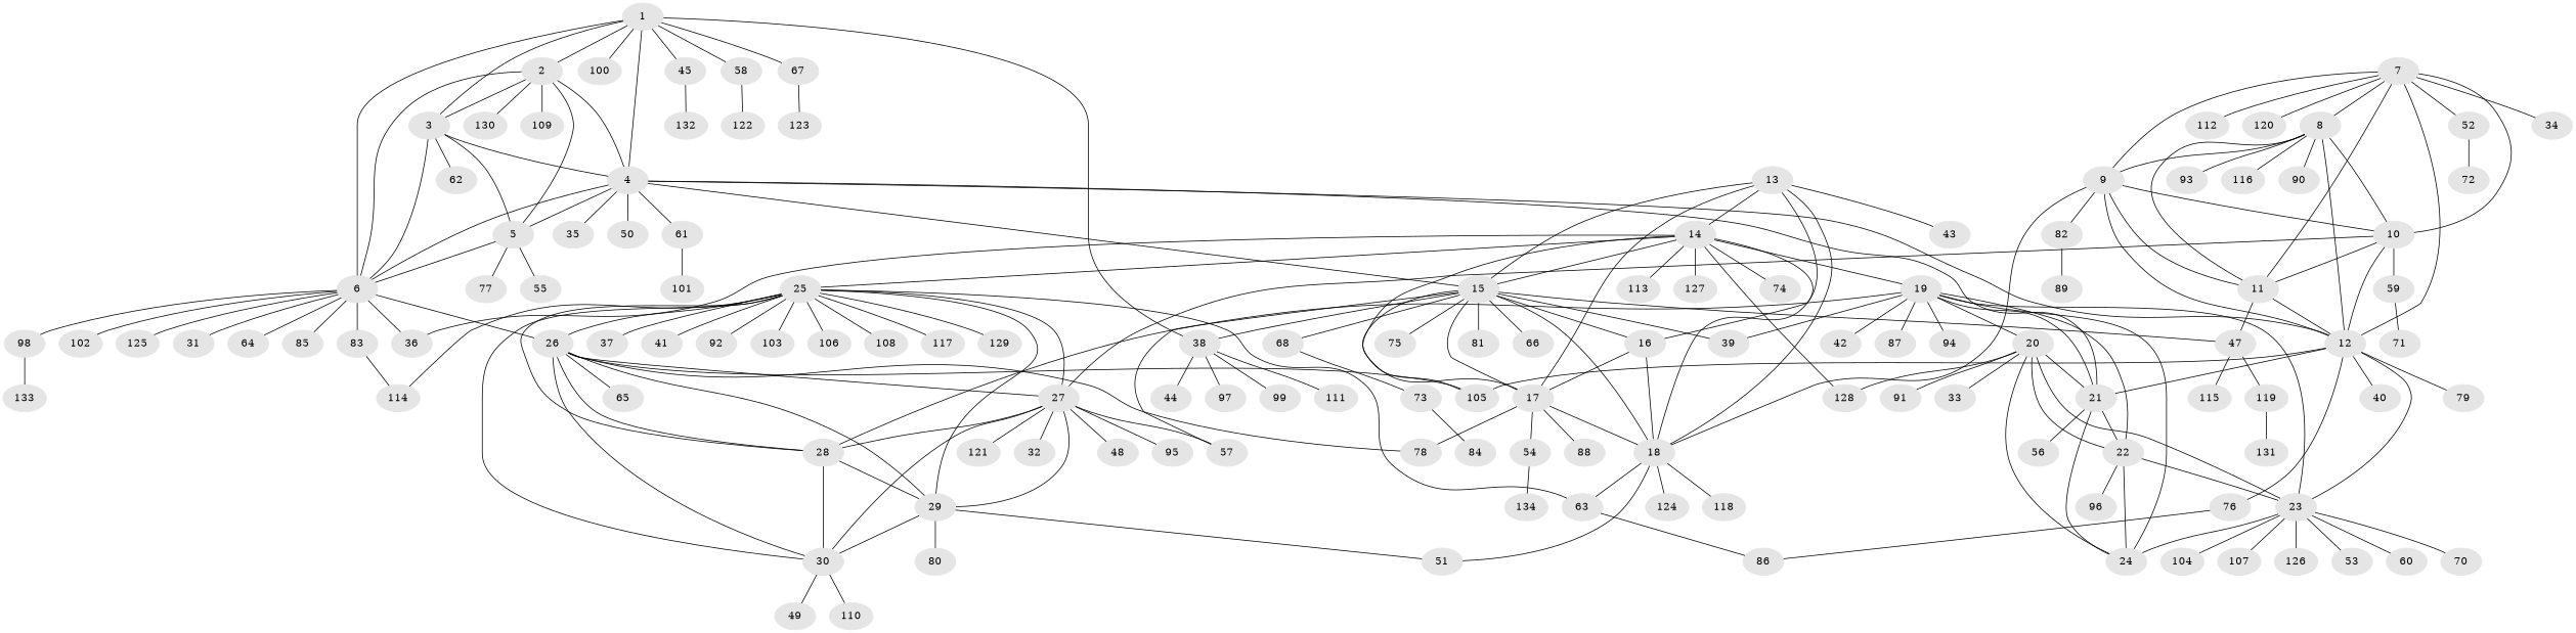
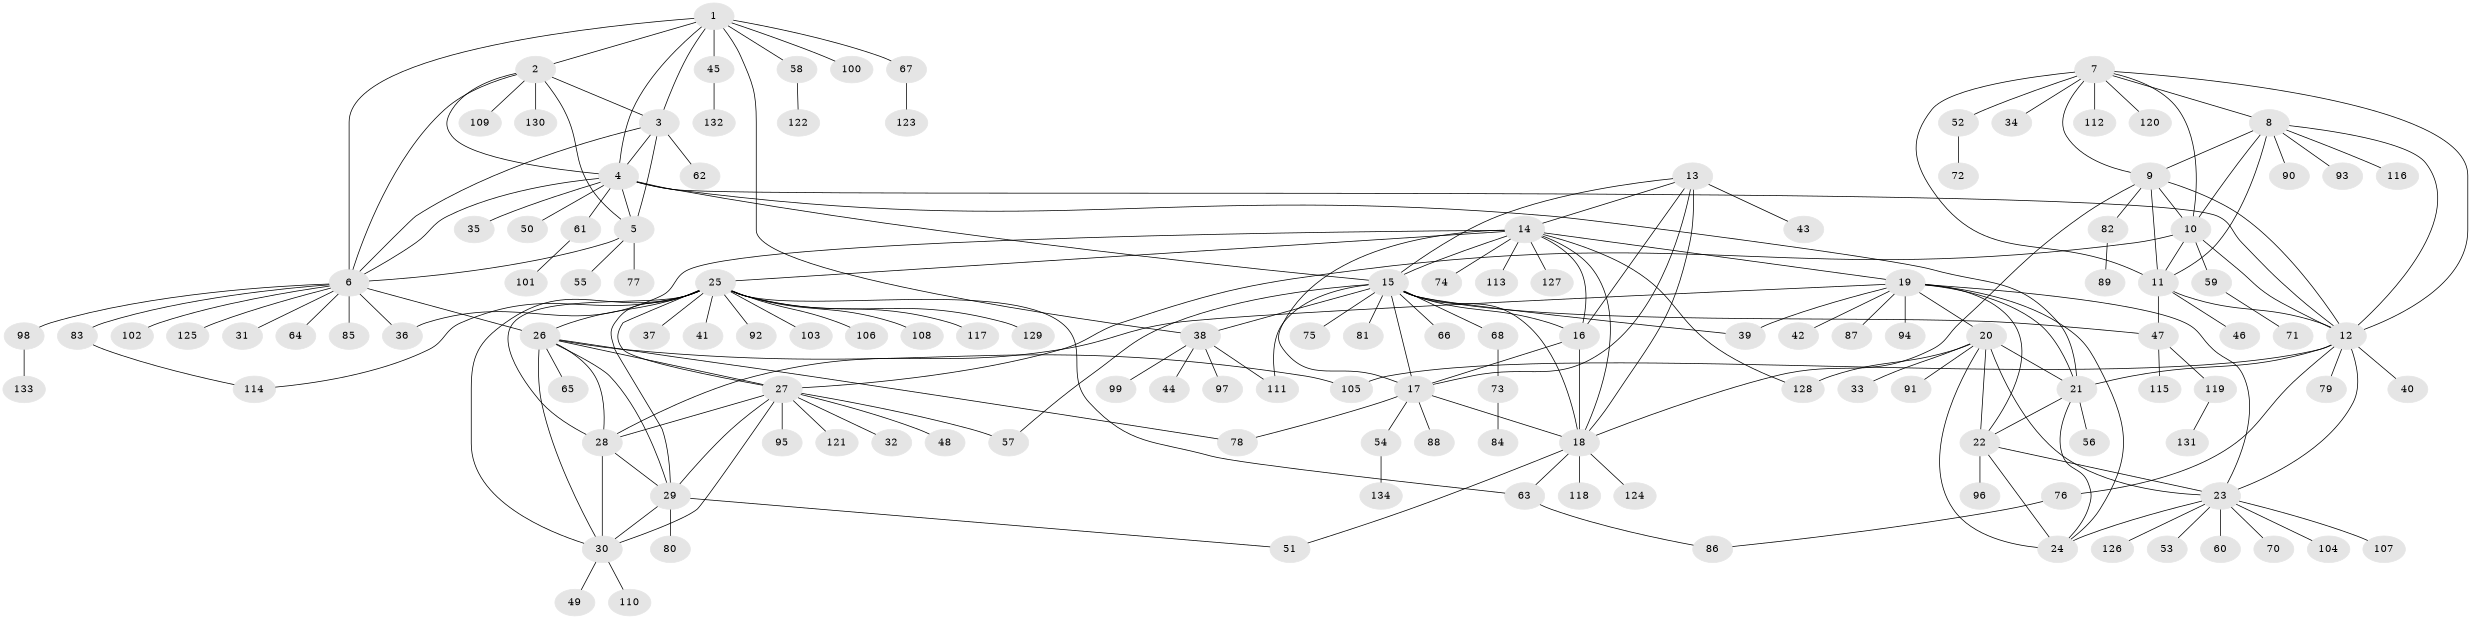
  graph {
    node [color=gray90 style=filled]
    1
    2
    3
    4
    6
    38
    45
    58
    67
    100
    5
    109
    130
    62
    12
    15
    21
    35
    50
    61
    55
    77
    26
    31
    36
    64
    83
    85
    98
    102
    125
    111
    44
    97
    99
    132
    122
    123
    40
    76
    79
    105
    23
    18
    47
    16
    17
    39
    57
    66
    68
    75
    81
    22
    24
    56
    101
    27
    78
    28
    29
    30
    65
    114
    133
    7
    8
    9
    10
    11
    34
    52
    112
    120
    90
    93
    116
    82
    59
+   46
    72
    51
    63
    118
    124
    89
    32
    48
    95
    121
    71
    115
    119
    86
    13
    14
    43
    19
    25
    74
    113
    127
    128
    54
    88
    20
    42
    87
    94
    37
    41
    92
    103
    106
    108
    117
    129
    73
    134
    33
    91
    96
    53
    60
    70
    104
    107
    126
    80
    49
    110
    131
    84
    1 -- 2
    1 -- 3
    1 -- 4
    1 -- 6
    1 -- 38
    1 -- 45
    1 -- 58
    1 -- 67
    1 -- 100
    2 -- 3
    2 -- 4
    2 -- 6
    2 -- 5
    2 -- 109
    2 -- 130
    3 -- 4
    3 -- 6
    3 -- 5
    3 -- 62
    4 -- 6
    4 -- 5
    4 -- 12
    4 -- 15
    4 -- 21
    4 -- 35
    4 -- 50
    4 -- 61
    6 -- 26
    6 -- 31
    6 -- 36
    6 -- 64
    6 -- 83
    6 -- 85
    6 -- 98
    6 -- 102
    6 -- 125
    38 -- 111
    38 -- 44
    38 -- 97
    38 -- 99
    45 -- 132
    58 -- 122
    67 -- 123
    5 -- 6
    5 -- 55
    5 -- 77
    12 -- 21
    12 -- 40
    12 -- 76
    12 -- 79
    12 -- 105
    12 -- 23
    15 -- 38
-   15 -- 105
+   15 -- 111
    15 -- 18
    15 -- 47
    15 -- 16
    15 -- 17
    15 -- 39
    15 -- 57
    15 -- 66
    15 -- 68
    15 -- 75
    15 -- 81
    21 -- 22
    21 -- 24
    21 -- 56
    61 -- 101
    26 -- 105
    26 -- 27
    26 -- 78
    26 -- 28
    26 -- 29
    26 -- 30
    26 -- 65
    83 -- 114
    98 -- 133
    76 -- 86
    23 -- 24
    23 -- 53
    23 -- 60
    23 -- 70
    23 -- 104
    23 -- 107
    23 -- 126
    18 -- 51
    18 -- 63
    18 -- 118
    18 -- 124
    47 -- 115
    47 -- 119
    16 -- 18
    16 -- 17
    17 -- 18
    17 -- 78
    17 -- 54
    17 -- 88
    68 -- 73
    22 -- 23
    22 -- 24
    22 -- 96
    27 -- 57
    27 -- 28
    27 -- 29
    27 -- 30
    27 -- 32
    27 -- 48
    27 -- 95
    27 -- 121
    28 -- 29
    28 -- 30
    29 -- 30
    29 -- 51
    29 -- 80
    30 -- 49
    30 -- 110
    7 -- 12
    7 -- 8
    7 -- 9
    7 -- 10
    7 -- 11
    7 -- 34
    7 -- 52
    7 -- 112
    7 -- 120
    8 -- 12
    8 -- 9
    8 -- 10
    8 -- 11
    8 -- 90
    8 -- 93
    8 -- 116
    9 -- 12
    9 -- 18
    9 -- 10
    9 -- 11
    9 -- 82
    10 -- 12
    10 -- 27
    10 -- 11
    10 -- 59
    11 -- 12
    11 -- 47
+   11 -- 46
    52 -- 72
    82 -- 89
    59 -- 71
    63 -- 86
    119 -- 131
    13 -- 15
    13 -- 18
    13 -- 16
    13 -- 17
    13 -- 14
    13 -- 43
    14 -- 15
    14 -- 36
    14 -- 18
+   14 -- 16
    14 -- 17
    14 -- 19
    14 -- 25
    14 -- 74
    14 -- 113
    14 -- 127
    14 -- 128
    19 -- 21
    19 -- 23
    19 -- 39
    19 -- 22
    19 -- 24
    19 -- 28
    19 -- 20
    19 -- 42
    19 -- 87
    19 -- 94
    25 -- 26
    25 -- 27
    25 -- 28
    25 -- 29
    25 -- 30
    25 -- 114
    25 -- 63
    25 -- 37
    25 -- 41
    25 -- 92
    25 -- 103
    25 -- 106
    25 -- 108
    25 -- 117
    25 -- 129
    54 -- 134
    20 -- 21
    20 -- 23
    20 -- 22
    20 -- 24
    20 -- 128
    20 -- 33
    20 -- 91
    73 -- 84
  }
